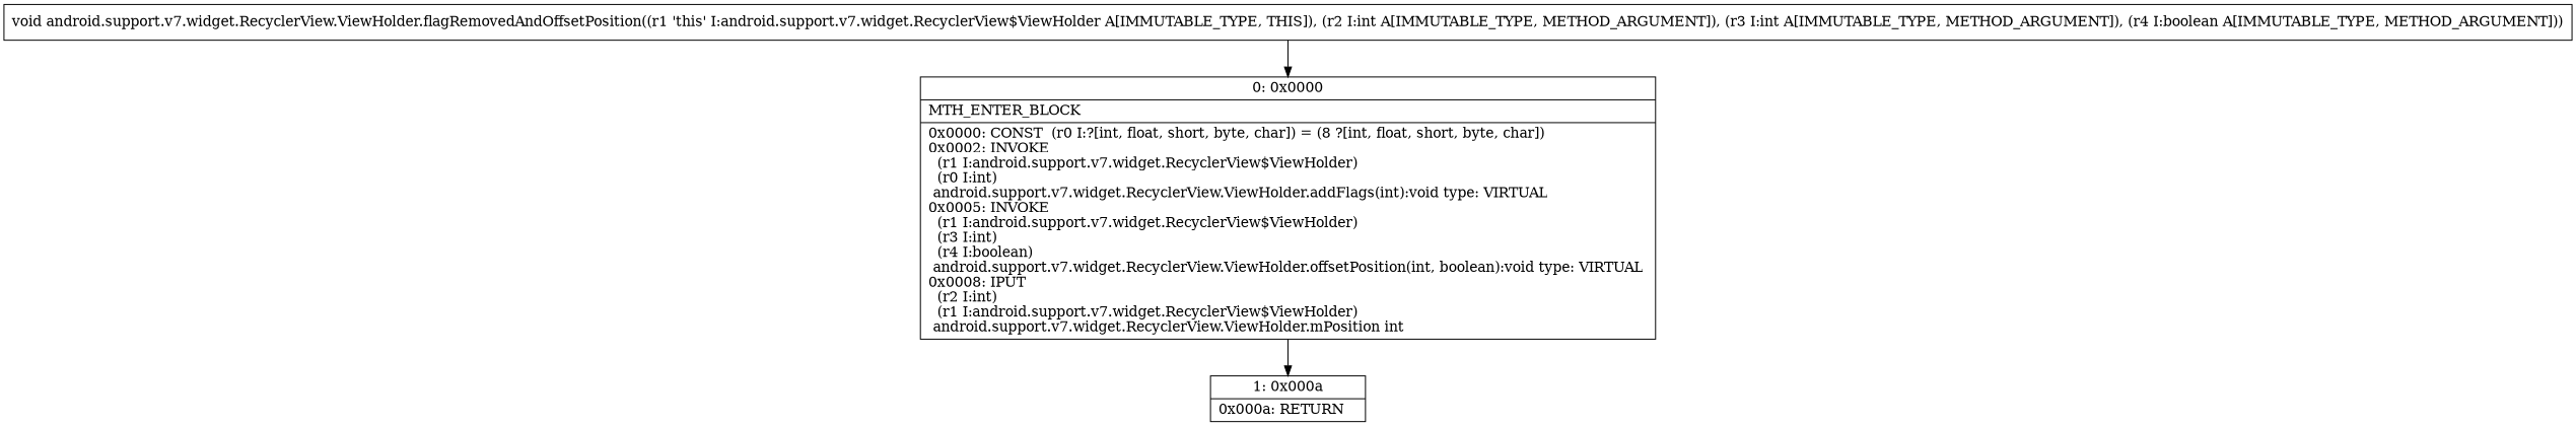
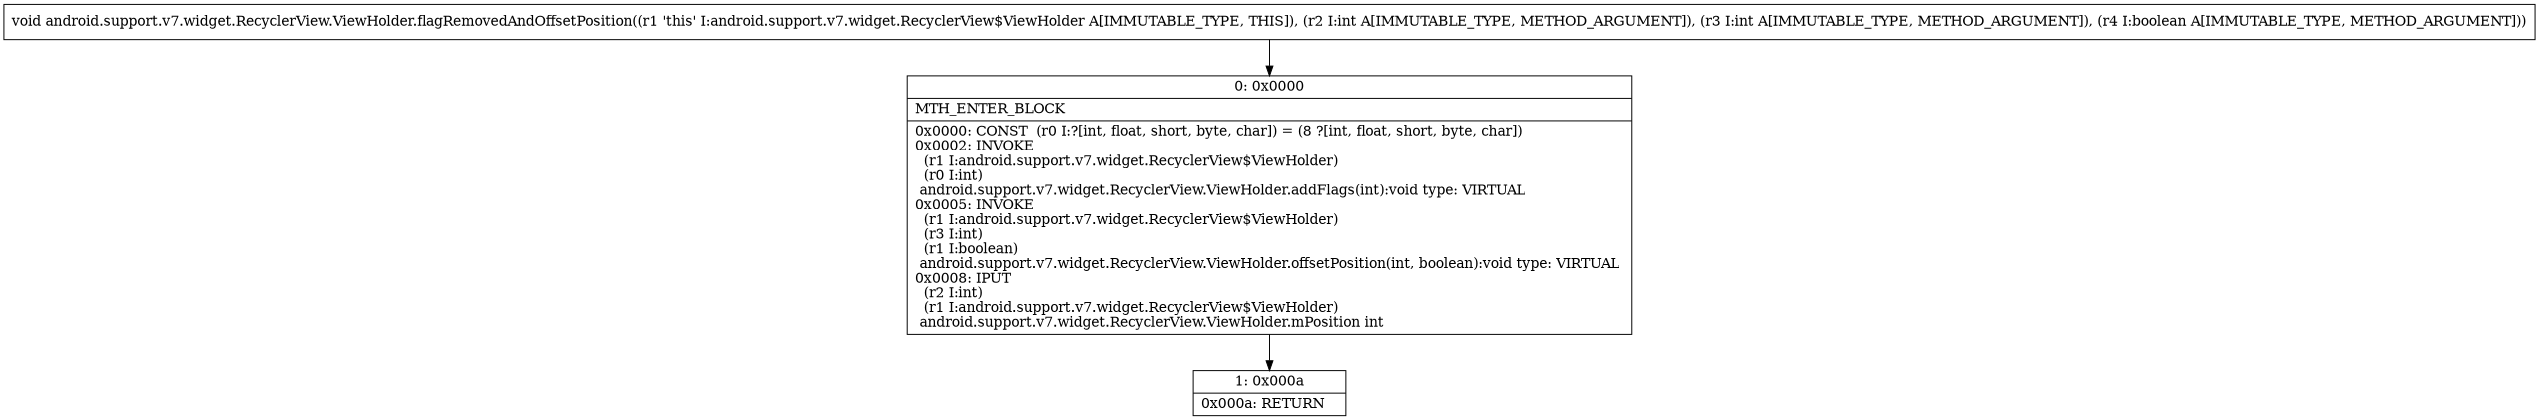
  digraph {
    node [shape=record]
-   n1 [label="{0\:\ 0x0000|MTH_ENTER_BLOCK\l|0x0000: CONST  (r0 I:?[int, float, short, byte, char]) = (8 ?[int, float, short, byte, char]) \l0x0002: INVOKE  \l  (r1 I:android.support.v7.widget.RecyclerView$ViewHolder)\l  (r0 I:int)\l android.support.v7.widget.RecyclerView.ViewHolder.addFlags(int):void type: VIRTUAL \l0x0005: INVOKE  \l  (r1 I:android.support.v7.widget.RecyclerView$ViewHolder)\l  (r3 I:int)\l  (r4 I:boolean)\l android.support.v7.widget.RecyclerView.ViewHolder.offsetPosition(int, boolean):void type: VIRTUAL \l0x0008: IPUT  \l  (r2 I:int)\l  (r1 I:android.support.v7.widget.RecyclerView$ViewHolder)\l android.support.v7.widget.RecyclerView.ViewHolder.mPosition int \l}"]
+   n1 [label="{0\:\ 0x0000|MTH_ENTER_BLOCK\l|0x0000: CONST  (r0 I:?[int, float, short, byte, char]) = (8 ?[int, float, short, byte, char]) \l0x0002: INVOKE  \l  (r1 I:android.support.v7.widget.RecyclerView$ViewHolder)\l  (r0 I:int)\l android.support.v7.widget.RecyclerView.ViewHolder.addFlags(int):void type: VIRTUAL \l0x0005: INVOKE  \l  (r1 I:android.support.v7.widget.RecyclerView$ViewHolder)\l  (r3 I:int)\l  (r1 I:boolean)\l android.support.v7.widget.RecyclerView.ViewHolder.offsetPosition(int, boolean):void type: VIRTUAL \l0x0008: IPUT  \l  (r2 I:int)\l  (r1 I:android.support.v7.widget.RecyclerView$ViewHolder)\l android.support.v7.widget.RecyclerView.ViewHolder.mPosition int \l}"]
    n2 [label="{1\:\ 0x000a|0x000a: RETURN   \l}"]
    n3 [label="{void android.support.v7.widget.RecyclerView.ViewHolder.flagRemovedAndOffsetPosition((r1 'this' I:android.support.v7.widget.RecyclerView$ViewHolder A[IMMUTABLE_TYPE, THIS]), (r2 I:int A[IMMUTABLE_TYPE, METHOD_ARGUMENT]), (r3 I:int A[IMMUTABLE_TYPE, METHOD_ARGUMENT]), (r4 I:boolean A[IMMUTABLE_TYPE, METHOD_ARGUMENT])) }"]
    n1 -> n2
    n3 -> n1
  }
